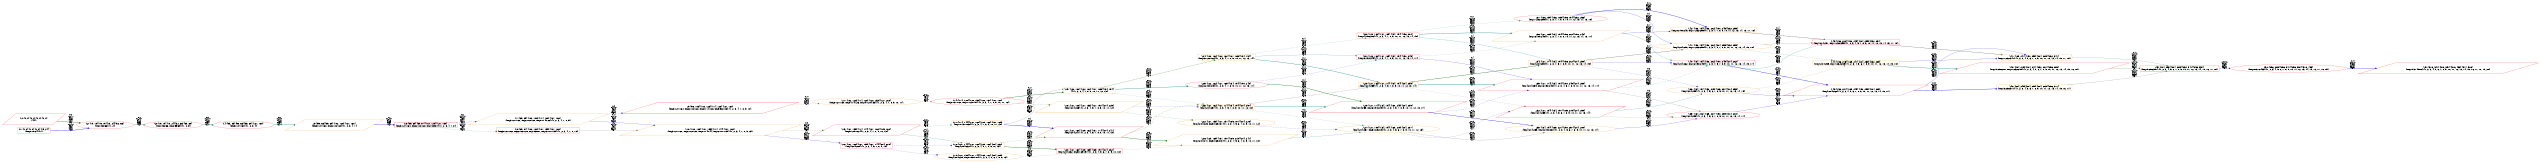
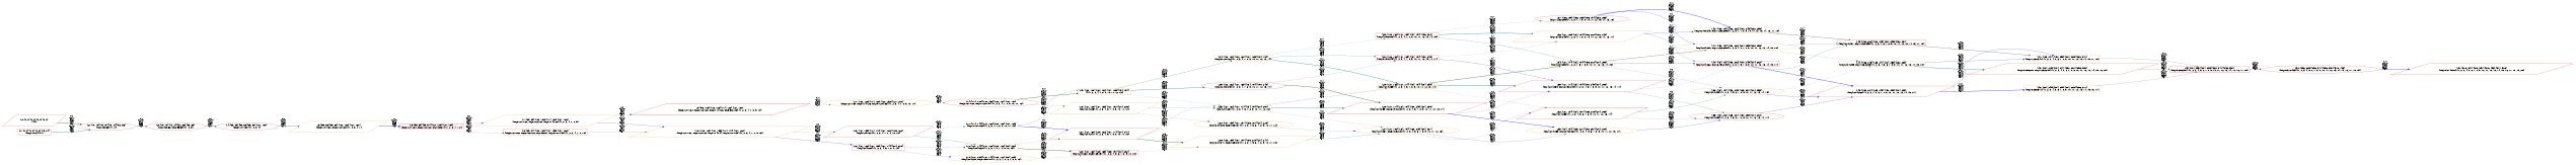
  digraph {
    rankdir=LR
    node [color=red shape=parallelogram]
    edge [arrowhead=dot color=blue fontsize=8 style=dashed]
    n1 [label="S0: [0, 0] [0, 0] [0, 0] [0, 0] \n{}{}"]
    n2 [label="S2: [19, 19] [19, 19] [19, 24] [52, 66] \n{T0J1:52-66}{1, 2}" shape=ellipse]
    n3 [label="S1: [0, 0] [0, 0] [0, 0] [19, 24] \n{T0J0:19-24}{1}" shape=note]
    n4 [label="S3: [19, 19] [19, 24] [52, 66] [55, 69] \n{T0J1:52-66, T0J2:55-69}{1, 2, 3}" shape=ellipse]
    n5 [label="S4: [55, 55] [55, 66] [55, 69] [127, 160] \n{T0J3:127-160}{1, 2, 3, 4}" shape=ellipse]
    n6 [color=darkorange label="S5: [55, 66] [55, 69] [102, 128] [127, 160] \n{T0J3:127-160, T0J6:102-128}{1, 2, 3, 4, 7}"]
    n7 [label="S6: [55, 69] [69, 87] [102, 128] [127, 160] \n{T0J3:127-160, T0J6:102-128, T0J7:69-87}{1, 2, 3, 4, 7, 8}" shape=note]
    n8 [color=darkorange label="S7: [69, 69] [102, 126] [114, 128] [127, 160] \n{T0J3:127-160, T0J6:102-128, T0J8:114-126}{1, 2, 3, 4, 7, 8, 9}"]
    n9 [label="S8: [69, 87] [102, 128] [107, 135] [127, 160] \n{T0J3:127-160, T0J6:102-128, T0J7:69-87, T0J12:107-135}{1, 2, 3, 4, 7, 8, 13}" shape=box]
    n10 [label="S9: [96, 103] [102, 126] [114, 128] [127, 160] \n{T0J3:127-160, T0J6:102-128, T0J8:114-126, T0J9:96-103}{1, 2, 3, 4, 7, 8, 9, 10}"]
    n11 [color=darkorange label="S10: [102, 128] [107, 135] [114, 144] [127, 160] \n{T0J3:127-160, T0J6:102-128, T0J8:114-144, T0J12:107-135}{1, 2, 3, 4, 7, 8, 9, 13}"]
    n12 [color=darkorange label="S11: [102, 126] [114, 128] [120, 133] [127, 160] \n{T0J3:127-160, T0J8:114-126, T0J10:120-133}{1, 2, 3, 4, 7, 8, 9, 10, 11}" shape=ellipse]
    n13 [label="S12: [127, 128] [127, 135] [127, 144] [204, 225] \n{T0J4:204-225}{1, 2, 3, 4, 5, 7, 8, 9, 13}" shape=box]
    n14 [label="S13: [107, 135] [114, 144] [127, 160] [129, 162] \n{T0J9:129-162}{1, 2, 3, 4, 7, 8, 9, 10, 13}"]
    n15 [label="S14: [114, 128] [120, 133] [122, 151] [127, 160] \n{T0J3:127-160, T0J11:122-151}{1, 2, 3, 4, 7, 8, 9, 10, 11, 12}" shape=ellipse]
    n16 [color=darkorange label="S15: [127, 135] [127, 144] [169, 181] [204, 225] \n{T0J4:204-225, T0J5:169-181}{1, 2, 3, 4, 5, 6, 7, 8, 9, 13}" shape=ellipse]
    n17 [color=darkorange label="S16: [127, 144] [127, 160] [129, 162] [204, 232] \n{T0J4:204-232}{1, 2, 3, 4, 5, 7, 8, 9, 10, 13}" shape=box]
    n18 [color=darkorange label="S17: [114, 144] [127, 160] [129, 162] [131, 165] \n{T0J10:131-165}{1, 2, 3, 4, 7, 8, 9, 10, 11, 13}" shape=box]
    n19 [color=darkorange label="S18: [127, 128] [127, 133] [127, 151] [204, 225] \n{T0J4:204-225}{1, 2, 3, 4, 5, 7, 8, 9, 10, 11, 12}"]
    n20 [color=darkorange label="S19: [120, 160] [122, 162] [127, 165] [134, 194] \n{}{1, 2, 3, 4, 7, 8, 9, 10, 11, 12, 13}" shape=box]
    n21 [label="S20: [127, 160] [129, 169] [169, 197] [204, 232] \n{T0J4:204-232, T0J5:169-197}{1, 2, 3, 4, 5, 6, 7, 8, 9, 10, 13}" shape=box]
    n22 [label="S21: [127, 160] [129, 162] [131, 174] [204, 241] \n{T0J4:204-241}{1, 2, 3, 4, 5, 7, 8, 9, 10, 11, 13}"]
    n23 [color=darkorange label="S22: [127, 133] [127, 151] [169, 181] [204, 225] \n{T0J4:204-225, T0J5:169-181}{1, 2, 3, 4, 5, 6, 7, 8, 9, 10, 11, 12}" shape=ellipse]
    n24 [color=darkorange label="S23: [127, 162] [127, 174] [134, 194] [204, 257] \n{T0J4:204-257}{1, 2, 3, 4, 5, 7, 8, 9, 10, 11, 12, 13}" shape=note]
    n25 [color=darkorange label="S24: [122, 162] [122, 162] [127, 165] [134, 194] \n{T0J13:122-162}{1, 2, 3, 4, 7, 8, 9, 10, 11, 12, 13, 14}" shape=box]
    n26 [label="S25: [122, 162] [127, 165] [134, 194] [190, 245] \n{T0J16:190-245}{1, 2, 3, 4, 7, 8, 9, 10, 11, 12, 13, 17}" shape=ellipse]
    n27 [color=darkorange label="S26: [129, 169] [131, 190] [169, 213] [204, 241] \n{T0J4:204-241, T0J5:169-213}{1, 2, 3, 4, 5, 6, 7, 8, 9, 10, 11, 13}"]
    n28 [color=darkorange label="S27: [127, 190] [134, 194] [169, 215] [204, 257] \n{T0J4:204-257, T0J5:169-215}{1, 2, 3, 4, 5, 6, 7, 8, 9, 10, 11, 12, 13}" shape=ellipse]
    n29 [color=darkorange label="S28: [127, 162] [127, 174] [134, 194] [204, 259] \n{T0J4:204-259}{1, 2, 3, 4, 5, 7, 8, 9, 10, 11, 12, 13, 14}" shape=box]
    n30 [label="S29: [127, 174] [134, 194] [190, 245] [204, 259] \n{T0J4:204-259, T0J16:190-245}{1, 2, 3, 4, 5, 7, 8, 9, 10, 11, 12, 13, 17}"]
    n31 [label="S30: [122, 162] [127, 165] [134, 194] [156, 202] \n{T0J14:156-202}{1, 2, 3, 4, 7, 8, 9, 10, 11, 12, 13, 14, 15}" shape=box]
    n32 [label="S31: [122, 162] [127, 165] [134, 194] [190, 245] \n{T0J16:190-245}{1, 2, 3, 4, 7, 8, 9, 10, 11, 12, 13, 14, 17}" shape=box]
    n33 [label="S32: [127, 194] [134, 197] [169, 215] [204, 259] \n{T0J4:204-259}{1, 2, 3, 4, 5, 6, 7, 8, 9, 10, 11, 12, 13, 14}"]
    n34 [color=darkorange label="S33: [134, 194] [169, 227] [190, 257] [204, 280] \n{T0J4:204-259, T0J16:190-280}{1, 2, 3, 4, 5, 6, 7, 8, 9, 10, 11, 12, 13, 17}" shape=ellipse]
    n35 [color=darkorange label="S34: [127, 174] [134, 194] [156, 202] [204, 259] \n{T0J4:204-259}{1, 2, 3, 4, 5, 7, 8, 9, 10, 11, 12, 13, 14, 15}" shape=note]
    n36 [label="S35: [127, 174] [134, 194] [190, 245] [204, 259] \n{T0J4:204-259, T0J16:190-245}{1, 2, 3, 4, 5, 7, 8, 9, 10, 11, 12, 13, 14, 17}"]
    n37 [color=darkorange label="S36: [127, 165] [134, 194] [156, 202] [190, 245] \n{T0J16:190-245}{1, 2, 3, 4, 7, 8, 9, 10, 11, 12, 13, 14, 15, 17}"]
    n38 [label="S37: [156, 159] [156, 165] [156, 194] [232, 255] \n{T0J17:232-255}{1, 2, 3, 4, 7, 8, 9, 10, 11, 12, 13, 14, 15, 18}" shape=ellipse]
    n39 [color=darkorange label="S38: [134, 197] [156, 215] [169, 237] [204, 259] \n{T0J4:204-259}{1, 2, 3, 4, 5, 6, 7, 8, 9, 10, 11, 12, 13, 14, 15}" shape=ellipse]
    n40 [label="S39: [134, 202] [169, 227] [190, 259] [204, 280] \n{T0J4:204-259}{1, 2, 3, 4, 5, 6, 7, 8, 9, 10, 11, 12, 13, 14, 17}" shape=ellipse]
    n41 [label="S40: [134, 194] [156, 202] [190, 245] [204, 262] \n{T0J4:204-262, T0J16:190-245}{1, 2, 3, 4, 5, 7, 8, 9, 10, 11, 12, 13, 14, 15, 17}" shape=note]
    n42 [color=darkorange label="S41: [156, 194] [156, 202] [204, 255] [232, 259] \n{T0J4:204-259, T0J17:232-255}{1, 2, 3, 4, 5, 7, 8, 9, 10, 11, 12, 13, 14, 15, 18}" shape=ellipse]
    n43 [color=darkorange label="S42: [156, 194] [156, 202] [190, 245] [232, 255] \n{T0J16:190-245, T0J17:232-255}{1, 2, 3, 4, 7, 8, 9, 10, 11, 12, 13, 14, 15, 17, 18}" shape=box]
    n44 [label="S43: [156, 227] [169, 245] [190, 259] [204, 283] \n{T0J4:204-262}{1, 2, 3, 4, 5, 6, 7, 8, 9, 10, 11, 12, 13, 14, 15, 17}"]
    n45 [color=darkorange label="S44: [156, 215] [169, 247] [204, 259] [232, 289] \n{T0J4:204-259, T0J17:232-289}{1, 2, 3, 4, 5, 6, 7, 8, 9, 10, 11, 12, 13, 14, 15, 18}" shape=box]
    n46 [label="S45: [156, 202] [190, 245] [204, 255] [232, 291] \n{T0J4:204-291, T0J17:232-255}{1, 2, 3, 4, 5, 7, 8, 9, 10, 11, 12, 13, 14, 15, 17, 18}" shape=box]
    n47 [color=darkorange label="S46: [204, 245] [204, 259] [204, 283] [256, 311] \n{T0J15:256-311}{1, 2, 3, 4, 5, 6, 7, 8, 9, 10, 11, 12, 13, 14, 15, 16, 17}" shape=box]
    n48 [color=darkorange label="S47: [169, 247] [190, 259] [204, 289] [232, 341] \n{T0J17:232-341}{1, 2, 3, 4, 5, 6, 7, 8, 9, 10, 11, 12, 13, 14, 15, 17, 18}" shape=note]
    n49 [label="S48: [204, 215] [204, 247] [232, 281] [256, 289] \n{T0J15:256-281, T0J17:232-289}{1, 2, 3, 4, 5, 6, 7, 8, 9, 10, 11, 12, 13, 14, 15, 16, 18}"]
    n50 [label="S49: [204, 259] [204, 289] [232, 341] [256, 357] \n{T0J15:256-357}{1, 2, 3, 4, 5, 6, 7, 8, 9, 10, 11, 12, 13, 14, 15, 16, 17, 18}" shape=note]
    n51 [label="S50: [256, 289] [256, 341] [256, 357] [316, 433] \n{T0J18:316-433}{1, 2, 3, 4, 5, 6, 7, 8, 9, 10, 11, 12, 13, 14, 15, 16, 17, 18, 19}" shape=ellipse]
    n52 [label="S51: [316, 341] [316, 357] [316, 433] [374, 506] \n{T0J19:374-506}{1, 2, 3, 4, 5, 6, 7, 8, 9, 10, 11, 12, 13, 14, 15, 16, 17, 18, 19, 20}"]
    n1 -> n2 [color=darkgreen label="T0 J0\nDL=2700\nES=0\nLS=0\nEF=19\nLF=24" style=bold]
    n2 -> n4 [color=gray40 label="T0 J2\nDL=2700\nES=19\nLS=24\nEF=55\nLF=69" style=bold]
-   n3 -> n2 [arrowhead=diamond label="T0 J1\nDL=2700\nES=19\nLS=24\nEF=52\nLF=66" style=bold]
+   n3 -> n2 [arrowhead=diamond color=teal label="T0 J1\nDL=2700\nES=19\nLS=24\nEF=52\nLF=66" style=bold]
    n4 -> n5 [color=teal label="T0 J3\nDL=2700\nES=55\nLS=69\nEF=127\nLF=160" style=bold]
    n5 -> n6 [color=teal label="T0 J6\nDL=2700\nES=55\nLS=69\nEF=102\nLF=128" style=bold]
    n6 -> n7 [arrowhead=diamond label="T0 J7\nDL=2700\nES=55\nLS=69\nEF=69\nLF=87" style=bold]
    n7 -> n8 [label="T0 J8\nDL=2700\nES=69\nLS=69\nEF=114\nLF=126"]
    n7 -> n9 [color=darkgreen label="T0 J12\nDL=2700\nES=55\nLS=69\nEF=107\nLF=135"]
    n8 -> n10 [label="T0 J9\nDL=2700\nES=69\nLS=69\nEF=96\nLF=103"]
    n8 -> n11 [arrowhead=diamond label="T0 J12\nDL=2700\nES=69\nLS=69\nEF=121\nLF=135" style=solid]
    n9 -> n11 [arrowhead=diamond color=gray40 label="T0 J8\nDL=2700\nES=69\nLS=87\nEF=114\nLF=144" style=solid]
    n10 -> n12 [color=gray40 label="T0 J10\nDL=2700\nES=96\nLS=103\nEF=120\nLF=133"]
    n11 -> n13 [arrowhead=diamond label="T0 J4\nDL=2700\nES=127\nLS=128\nEF=204\nLF=225" style=solid]
    n11 -> n14 [color=darkgreen label="T0 J9\nDL=2700\nES=102\nLS=128\nEF=129\nLF=162"]
    n12 -> n15 [color=gray40 label="T0 J11\nDL=2700\nES=102\nLS=126\nEF=122\nLF=151"]
    n13 -> n16 [arrowhead=diamond label="T0 J5\nDL=2700\nES=127\nLS=128\nEF=169\nLF=181"]
    n13 -> n17 [label="T0 J9\nDL=2700\nES=127\nLS=128\nEF=154\nLF=162"]
    n14 -> n17 [color=teal label="T0 J4\nDL=2700\nES=127\nLS=135\nEF=204\nLF=232" style=solid]
    n14 -> n18 [arrowhead=diamond color=teal label="T0 J10\nDL=2700\nES=107\nLS=135\nEF=131\nLF=165"]
    n15 -> n19 [arrowhead=diamond color=darkgreen label="T0 J4\nDL=2700\nES=127\nLS=128\nEF=204\nLF=225"]
    n15 -> n20 [color=darkgreen label="T0 J12\nDL=2700\nES=114\nLS=128\nEF=166\nLF=194" style=bold]
    n16 -> n21 [color=gray40 label="T0 J9\nDL=2700\nES=127\nLS=135\nEF=154\nLF=169"]
    n17 -> n21 [arrowhead=diamond color=darkgreen label="T0 J5\nDL=2700\nES=127\nLS=144\nEF=169\nLF=197" style=bold]
    n17 -> n22 [color=darkgreen label="T0 J10\nDL=2700\nES=127\nLS=144\nEF=151\nLF=174"]
    n18 -> n20 [color=gray40 label="T0 J11\nDL=2700\nES=114\nLS=144\nEF=134\nLF=169" style=solid]
    n18 -> n22 [arrowhead=diamond label="T0 J4\nDL=2700\nES=127\nLS=144\nEF=204\nLF=241" style=bold]
    n19 -> n23 [arrowhead=diamond color=darkgreen label="T0 J5\nDL=2700\nES=127\nLS=128\nEF=169\nLF=181"]
    n19 -> n24 [arrowhead=diamond label="T0 J12\nDL=2700\nES=127\nLS=128\nEF=179\nLF=194"]
    n20 -> n24 [color=teal label="T0 J4\nDL=2700\nES=127\nLS=160\nEF=204\nLF=257"]
    n20 -> n25 [color=darkgreen label="T0 J13\nDL=2700\nES=120\nLS=159\nEF=122\nLF=162" style=solid]
    n20 -> n26 [arrowhead=diamond color=teal label="T0 J16\nDL=2700\nES=122\nLS=159\nEF=190\nLF=245" style=bold]
    n21 -> n27 [color=gray40 label="T0 J10\nDL=2700\nES=127\nLS=160\nEF=151\nLF=190"]
    n22 -> n24 [arrowhead=diamond color=darkgreen label="T0 J11\nDL=2700\nES=127\nLS=159\nEF=147\nLF=184"]
    n22 -> n27 [color=darkgreen label="T0 J5\nDL=2700\nES=127\nLS=160\nEF=169\nLF=213" style=bold]
    n23 -> n28 [arrowhead=diamond label="T0 J12\nDL=2700\nES=127\nLS=133\nEF=179\nLF=199"]
    n24 -> n28 [color=teal label="T0 J5\nDL=2700\nES=127\nLS=162\nEF=169\nLF=215"]
    n24 -> n29 [arrowhead=diamond color=gray40 label="T0 J13\nDL=2700\nES=127\nLS=159\nEF=129\nLF=162" style=solid]
    n24 -> n30 [color=teal label="T0 J16\nDL=2700\nES=127\nLS=159\nEF=195\nLF=245" style=bold]
    n25 -> n29 [color=teal label="T0 J4\nDL=2700\nES=127\nLS=162\nEF=204\nLF=259" style=bold]
    n25 -> n31 [arrowhead=diamond color=teal label="T0 J14\nDL=2700\nES=122\nLS=159\nEF=156\nLF=202"]
    n25 -> n32 [arrowhead=diamond color=teal label="T0 J16\nDL=2700\nES=122\nLS=159\nEF=190\nLF=245" style=solid]
    n26 -> n30 [arrowhead=diamond color=darkgreen label="T0 J4\nDL=2700\nES=127\nLS=162\nEF=204\nLF=259" style=bold]
    n26 -> n32 [label="T0 J13\nDL=2700\nES=122\nLS=159\nEF=124\nLF=162"]
    n27 -> n28 [arrowhead=diamond color=teal label="T0 J11\nDL=2700\nES=129\nLS=169\nEF=149\nLF=194" style=solid]
    n28 -> n33 [arrowhead=diamond label="T0 J13\nDL=2700\nES=127\nLS=194\nEF=129\nLF=197"]
    n28 -> n34 [arrowhead=diamond color=gray40 label="T0 J16\nDL=2700\nES=127\nLS=194\nEF=195\nLF=280" style=solid]
    n29 -> n33 [arrowhead=diamond color=gray40 label="T0 J5\nDL=2700\nES=127\nLS=162\nEF=169\nLF=215"]
    n29 -> n35 [color=darkgreen label="T0 J14\nDL=2700\nES=127\nLS=159\nEF=161\nLF=202" style=bold]
    n29 -> n36 [color=teal label="T0 J16\nDL=2700\nES=127\nLS=159\nEF=195\nLF=245" style=bold]
    n30 -> n34 [label="T0 J5\nDL=2700\nES=127\nLS=174\nEF=169\nLF=227" style=bold]
    n30 -> n36 [arrowhead=diamond label="T0 J13\nDL=2700\nES=127\nLS=159\nEF=129\nLF=162"]
    n31 -> n35 [color=teal label="T0 J4\nDL=2700\nES=127\nLS=162\nEF=204\nLF=259" style=solid]
    n31 -> n37 [color=teal label="T0 J16\nDL=2700\nES=122\nLS=159\nEF=190\nLF=245" style=bold]
    n31 -> n38 [arrowhead=diamond color=teal label="T0 J17\nDL=2700\nES=156\nLS=159\nEF=232\nLF=255"]
    n32 -> n36 [arrowhead=diamond label="T0 J4\nDL=2700\nES=127\nLS=162\nEF=204\nLF=259" style=solid]
    n32 -> n37 [arrowhead=diamond color=gray40 label="T0 J14\nDL=2700\nES=122\nLS=159\nEF=156\nLF=202"]
    n33 -> n39 [color=teal label="T0 J14\nDL=2700\nES=127\nLS=194\nEF=161\nLF=237" style=solid]
    n33 -> n40 [color=darkgreen label="T0 J16\nDL=2700\nES=127\nLS=194\nEF=195\nLF=280"]
    n34 -> n40 [label="T0 J13\nDL=2700\nES=134\nLS=199\nEF=136\nLF=202" style=solid]
    n35 -> n39 [label="T0 J5\nDL=2700\nES=127\nLS=174\nEF=169\nLF=227"]
    n35 -> n41 [label="T0 J16\nDL=2700\nES=127\nLS=159\nEF=195\nLF=245" style=solid]
    n35 -> n42 [color=gray40 label="T0 J17\nDL=2700\nES=156\nLS=159\nEF=232\nLF=255" style=bold]
    n36 -> n40 [arrowhead=diamond color=gray40 label="T0 J5\nDL=2700\nES=127\nLS=174\nEF=169\nLF=227" style=solid]
    n36 -> n41 [arrowhead=diamond color=teal label="T0 J14\nDL=2700\nES=127\nLS=159\nEF=161\nLF=202"]
    n37 -> n41 [color=teal label="T0 J4\nDL=2700\nES=127\nLS=165\nEF=204\nLF=262" style=solid]
    n37 -> n43 [arrowhead=diamond label="T0 J17\nDL=2700\nES=156\nLS=159\nEF=232\nLF=255" style=solid]
    n38 -> n42 [arrowhead=diamond label="T0 J4\nDL=2700\nES=156\nLS=160\nEF=233\nLF=257" style=solid]
    n38 -> n43 [arrowhead=diamond label="T0 J16\nDL=2700\nES=156\nLS=159\nEF=224\nLF=245" style=bold]
    n39 -> n44 [arrowhead=diamond label="T0 J16\nDL=2700\nES=134\nLS=197\nEF=202\nLF=283" style=solid]
    n39 -> n45 [arrowhead=diamond color=gray40 label="T0 J17\nDL=2700\nES=156\nLS=193\nEF=232\nLF=289"]
    n40 -> n44 [label="T0 J14\nDL=2700\nES=134\nLS=202\nEF=168\nLF=245" style=solid]
    n41 -> n44 [arrowhead=diamond label="T0 J5\nDL=2700\nES=134\nLS=194\nEF=176\nLF=247" style=bold]
    n41 -> n46 [color=teal label="T0 J17\nDL=2700\nES=156\nLS=159\nEF=232\nLF=255" style=solid]
    n42 -> n45 [arrowhead=diamond color=darkgreen label="T0 J5\nDL=2700\nES=156\nLS=194\nEF=198\nLF=247"]
    n42 -> n46 [color=gray40 label="T0 J16\nDL=2700\nES=156\nLS=159\nEF=224\nLF=245" style=solid]
    n43 -> n46 [color=gray40 label="T0 J4\nDL=2700\nES=156\nLS=194\nEF=233\nLF=291" style=bold]
    n44 -> n47 [label="T0 J15\nDL=2700\nES=204\nLS=245\nEF=256\nLF=311" style=bold]
    n44 -> n48 [arrowhead=diamond label="T0 J17\nDL=2700\nES=156\nLS=245\nEF=232\nLF=341" style=solid]
    n45 -> n48 [label="T0 J16\nDL=2700\nES=156\nLS=215\nEF=224\nLF=301" style=solid]
    n45 -> n49 [arrowhead=diamond color=teal label="T0 J15\nDL=2700\nES=204\nLS=215\nEF=256\nLF=281" style=bold]
    n46 -> n48 [color=gray40 label="T0 J5\nDL=2700\nES=156\nLS=202\nEF=198\nLF=255" style=bold]
    n47 -> n50 [arrowhead=diamond color=gray40 label="T0 J17\nDL=2700\nES=204\nLS=245\nEF=280\nLF=341" style=solid]
    n48 -> n50 [color=gray40 label="T0 J15\nDL=2700\nES=204\nLS=291\nEF=256\nLF=357" style=solid]
    n49 -> n50 [color=darkgreen label="T0 J16\nDL=2700\nES=204\nLS=215\nEF=272\nLF=301" style=solid]
    n50 -> n51 [label="T0 J18\nDL=2700\nES=256\nLS=357\nEF=316\nLF=433" style=solid]
    n51 -> n52 [arrowhead=diamond label="T0 J19\nDL=2700\nES=316\nLS=433\nEF=374\nLF=506" style=bold]
  }
